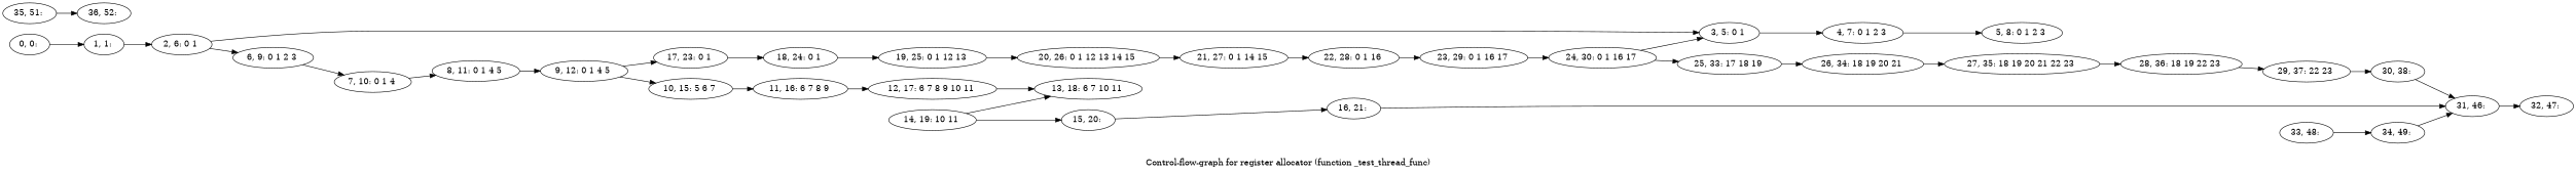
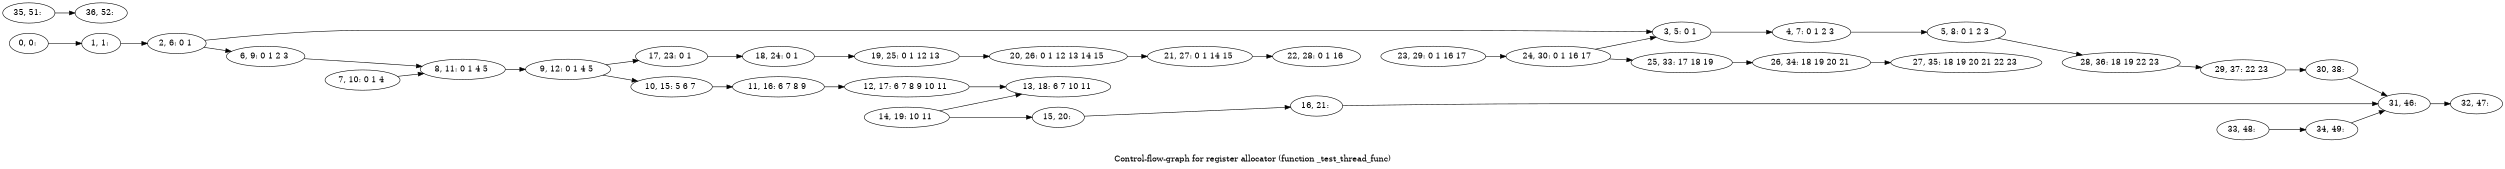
  digraph {
    label="Control-flow-graph for register allocator (function _test_thread_func)"
    rankdir=LR
    n1 [label="0, 0: "]
    n2 [label="1, 1: "]
    n3 [label="2, 6: 0 1 "]
    n4 [label="3, 5: 0 1 "]
    n5 [label="6, 9: 0 1 2 3 "]
    n6 [label="4, 7: 0 1 2 3 "]
    n7 [label="5, 8: 0 1 2 3 "]
    n8 [label="7, 10: 0 1 4 "]
    n9 [label="8, 11: 0 1 4 5 "]
    n10 [label="9, 12: 0 1 4 5 "]
    n11 [label="10, 15: 5 6 7 "]
    n12 [label="17, 23: 0 1 "]
    n13 [label="11, 16: 6 7 8 9 "]
    n14 [label="18, 24: 0 1 "]
    n15 [label="12, 17: 6 7 8 9 10 11 "]
    n16 [label="13, 18: 6 7 10 11 "]
    n17 [label="14, 19: 10 11 "]
    n18 [label="15, 20: "]
    n19 [label="16, 21: "]
    n20 [label="31, 46: "]
    n21 [label="32, 47: "]
    n22 [label="19, 25: 0 1 12 13 "]
    n23 [label="20, 26: 0 1 12 13 14 15 "]
    n24 [label="21, 27: 0 1 14 15 "]
    n25 [label="22, 28: 0 1 16 "]
    n26 [label="23, 29: 0 1 16 17 "]
    n27 [label="24, 30: 0 1 16 17 "]
    n28 [label="25, 33: 17 18 19 "]
    n29 [label="26, 34: 18 19 20 21 "]
    n30 [label="27, 35: 18 19 20 21 22 23 "]
    n31 [label="28, 36: 18 19 22 23 "]
    n32 [label="29, 37: 22 23 "]
    n33 [label="30, 38: "]
    n34 [label="33, 48: "]
    n35 [label="34, 49: "]
    n36 [label="35, 51: "]
    n37 [label="36, 52: "]
    n1 -> n2
    n2 -> n3
    n3 -> n4
    n3 -> n5
    n4 -> n6
-   n5 -> n8
+   n5 -> n9
    n6 -> n7
    n8 -> n9
    n9 -> n10
    n10 -> n11
    n10 -> n12
    n11 -> n13
    n12 -> n14
    n13 -> n15
    n14 -> n22
    n15 -> n16
    n17 -> n16
    n17 -> n18
    n18 -> n19
    n19 -> n20
    n20 -> n21
    n22 -> n23
    n23 -> n24
    n24 -> n25
-   n25 -> n26
    n26 -> n27
    n27 -> n4
    n27 -> n28
    n28 -> n29
    n29 -> n30
-   n30 -> n31
+   n7 -> n31
    n31 -> n32
    n32 -> n33
    n33 -> n20
    n34 -> n35
    n35 -> n20
    n36 -> n37
  }
